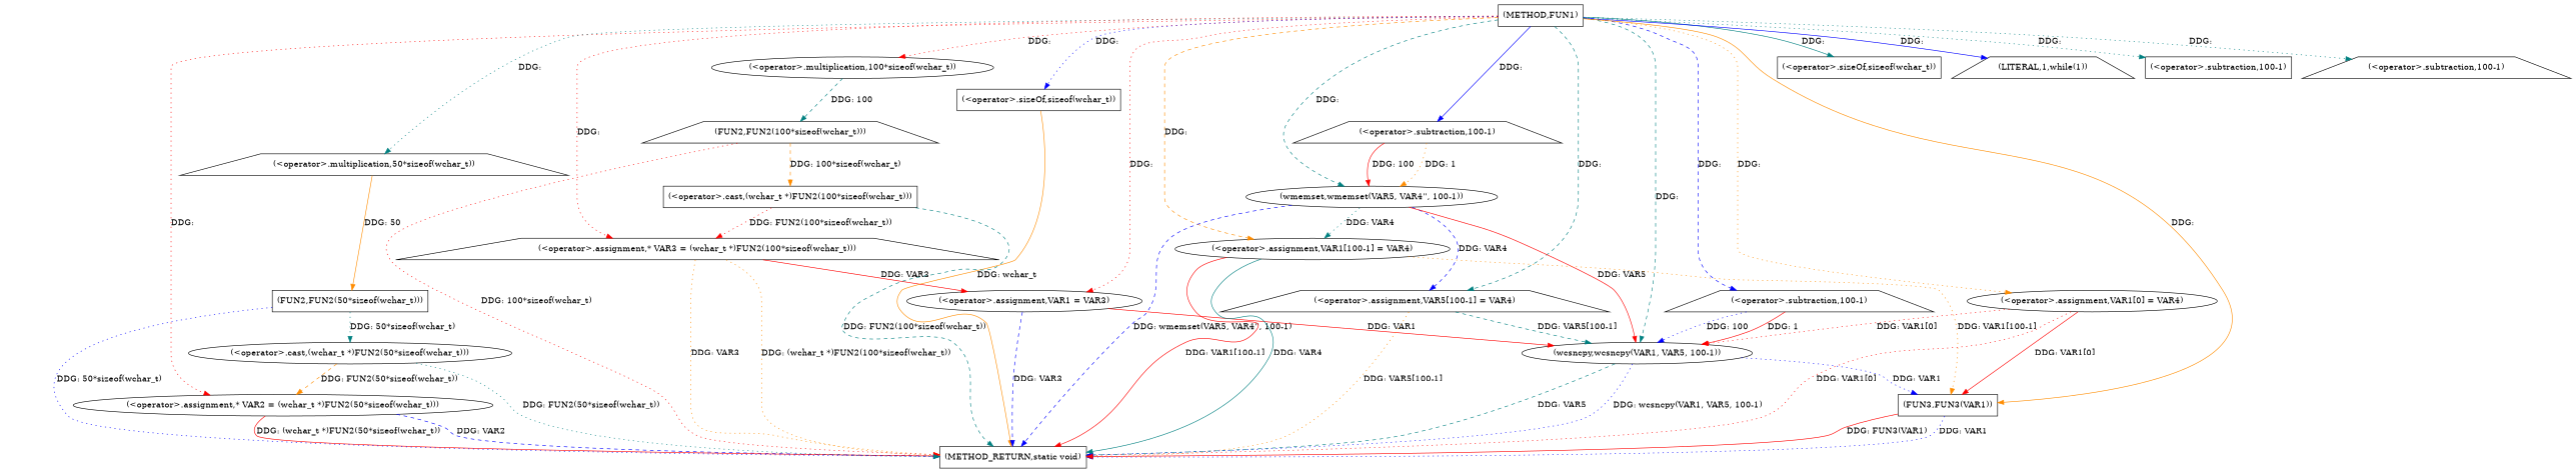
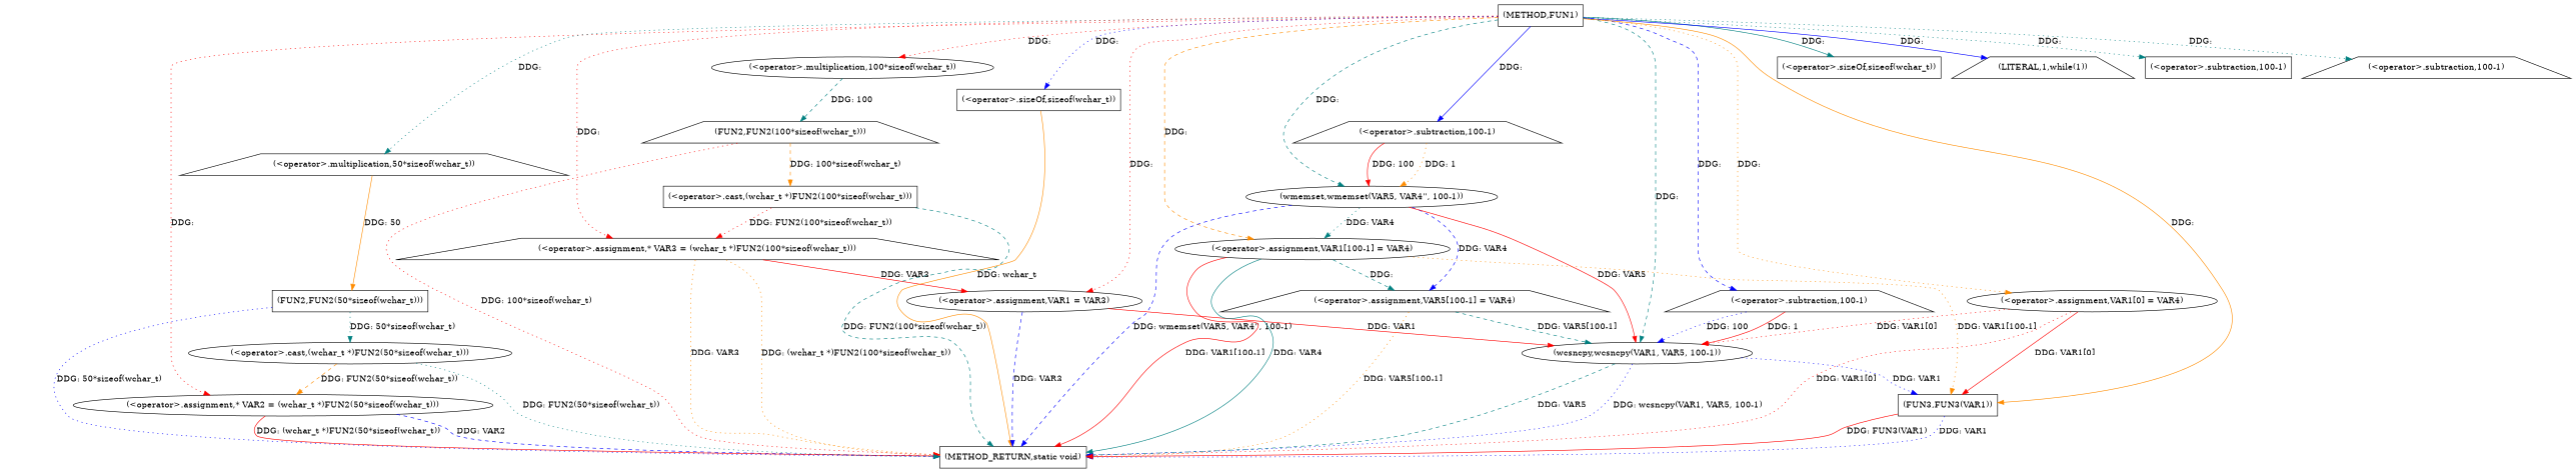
  digraph {
    node [shape=box]
    edge [color=red style=dotted]
    n1 [label="(METHOD,FUN1)"]
    n2 [label="(<operator>.assignment,* VAR2 = (wchar_t *)FUN2(50*sizeof(wchar_t)))" shape=ellipse]
    n3 [label="(<operator>.multiplication,50*sizeof(wchar_t))" shape=trapezium]
    n4 [label="(<operator>.sizeOf,sizeof(wchar_t))"]
    n5 [label="(<operator>.assignment,* VAR3 = (wchar_t *)FUN2(100*sizeof(wchar_t)))" shape=trapezium]
    n6 [label="(<operator>.multiplication,100*sizeof(wchar_t))" shape=ellipse]
    n7 [label="(<operator>.sizeOf,sizeof(wchar_t))"]
    n8 [label="(LITERAL,1,while(1))" shape=trapezium]
    n9 [label="(<operator>.assignment,VAR1 = VAR3)" shape=ellipse]
    n10 [label="(<operator>.assignment,VAR1[0] = VAR4)" shape=ellipse]
    n11 [label="(wmemset,wmemset(VAR5, VAR4'', 100-1))" shape=ellipse]
    n12 [label="(<operator>.subtraction,100-1)" shape=trapezium]
    n13 [label="(<operator>.assignment,VAR5[100-1] = VAR4)" shape=trapezium]
    n14 [label="(<operator>.subtraction,100-1)"]
    n15 [label="(wcsncpy,wcsncpy(VAR1, VAR5, 100-1))" shape=ellipse]
    n16 [label="(<operator>.subtraction,100-1)" shape=trapezium]
    n17 [label="(<operator>.assignment,VAR1[100-1] = VAR4)" shape=ellipse]
    n18 [label="(<operator>.subtraction,100-1)" shape=trapezium]
    n19 [label="(FUN3,FUN3(VAR1))"]
    n20 [label="(METHOD_RETURN,static void)"]
    n21 [label="(FUN2,FUN2(50*sizeof(wchar_t)))"]
    n22 [label="(FUN2,FUN2(100*sizeof(wchar_t)))" shape=trapezium]
    n23 [label="(<operator>.cast,(wchar_t *)FUN2(50*sizeof(wchar_t)))" shape=ellipse]
    n24 [label="(<operator>.cast,(wchar_t *)FUN2(100*sizeof(wchar_t)))"]
    n1 -> n2 [label="DDG: "]
    n1 -> n3 [color=teal label="DDG: "]
    n1 -> n4 [color=teal label="DDG: " style=solid]
    n1 -> n5 [label="DDG: "]
    n1 -> n6 [label="DDG: "]
    n1 -> n7 [color=blue label="DDG: "]
    n1 -> n8 [color=blue label="DDG: " style=solid]
    n1 -> n9 [label="DDG: "]
    n1 -> n10 [color=darkorange label="DDG: "]
    n1 -> n11 [color=teal label="DDG: " style=dashed]
    n1 -> n12 [color=blue label="DDG: " style=solid]
-   n1 -> n13 [color=teal label="DDG: " style=dashed]
+   n17 -> n13 [color=teal label="DDG: " style=dashed]
    n1 -> n14 [color=teal label="DDG: "]
    n1 -> n15 [color=teal label="DDG: " style=dashed]
    n1 -> n16 [color=blue label="DDG: " style=dashed]
    n1 -> n17 [color=darkorange label="DDG: " style=dashed]
    n1 -> n18 [color=teal label="DDG: "]
    n1 -> n19 [color=darkorange label="DDG: " style=solid]
    n2 -> n20 [color=blue label="DDG: VAR2" style=dashed]
    n2 -> n20 [label="DDG: (wchar_t *)FUN2(50*sizeof(wchar_t))" style=solid]
    n3 -> n21 [color=darkorange label="DDG: 50" style=solid]
    n5 -> n9 [label="DDG: VAR3" style=solid]
    n5 -> n20 [color=darkorange label="DDG: (wchar_t *)FUN2(100*sizeof(wchar_t))"]
    n5 -> n20 [color=darkorange label="DDG: VAR3"]
    n6 -> n22 [color=teal label="DDG: 100" style=dashed]
    n7 -> n20 [color=darkorange label="DDG: wchar_t" style=solid]
    n9 -> n15 [label="DDG: VAR1" style=solid]
    n9 -> n20 [color=blue label="DDG: VAR3" style=dashed]
    n10 -> n15 [label="DDG: VAR1[0]"]
    n10 -> n19 [label="DDG: VAR1[0]" style=solid]
    n10 -> n20 [label="DDG: VAR1[0]"]
    n11 -> n13 [color=blue label="DDG: VAR4" style=dashed]
    n11 -> n15 [label="DDG: VAR5" style=solid]
    n11 -> n17 [color=teal label="DDG: VAR4"]
    n11 -> n20 [color=blue label="DDG: wmemset(VAR5, VAR4'', 100-1)" style=dashed]
    n12 -> n11 [label="DDG: 100" style=solid]
    n12 -> n11 [color=darkorange label="DDG: 1"]
    n13 -> n15 [color=teal label="DDG: VAR5[100-1]" style=dashed]
    n13 -> n20 [color=darkorange label="DDG: VAR5[100-1]"]
    n15 -> n19 [color=blue label="DDG: VAR1"]
    n15 -> n20 [color=teal label="DDG: VAR5" style=dashed]
    n15 -> n20 [color=blue label="DDG: wcsncpy(VAR1, VAR5, 100-1)"]
    n16 -> n15 [color=blue label="DDG: 100"]
    n16 -> n15 [label="DDG: 1" style=solid]
    n17 -> n19 [color=darkorange label="DDG: VAR1[100-1]"]
    n17 -> n20 [label="DDG: VAR1[100-1]" style=solid]
    n17 -> n20 [color=teal label="DDG: VAR4" style=solid]
    n19 -> n20 [color=blue label="DDG: VAR1"]
    n19 -> n20 [label="DDG: FUN3(VAR1)" style=solid]
    n21 -> n20 [color=blue label="DDG: 50*sizeof(wchar_t)"]
    n21 -> n23 [color=teal label="DDG: 50*sizeof(wchar_t)"]
    n22 -> n20 [label="DDG: 100*sizeof(wchar_t)"]
    n22 -> n24 [color=darkorange label="DDG: 100*sizeof(wchar_t)" style=dashed]
    n23 -> n2 [color=darkorange label="DDG: FUN2(50*sizeof(wchar_t))" style=dashed]
    n23 -> n20 [color=teal label="DDG: FUN2(50*sizeof(wchar_t))"]
    n24 -> n5 [label="DDG: FUN2(100*sizeof(wchar_t))"]
    n24 -> n20 [color=teal label="DDG: FUN2(100*sizeof(wchar_t))" style=dashed]
  }
